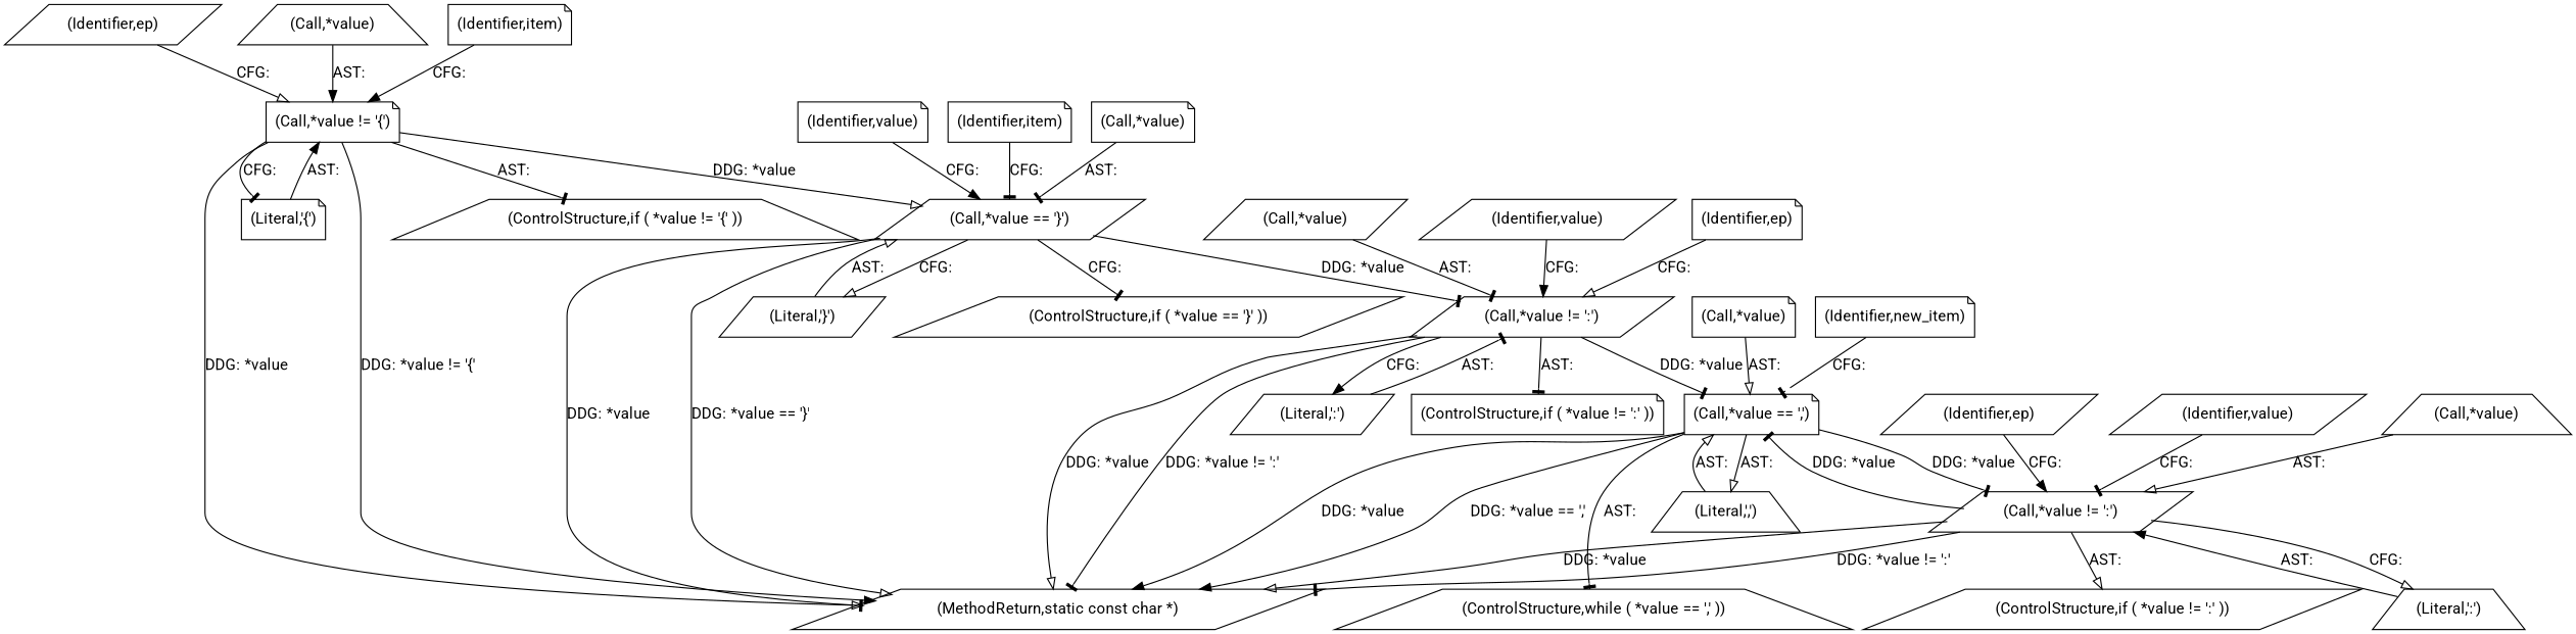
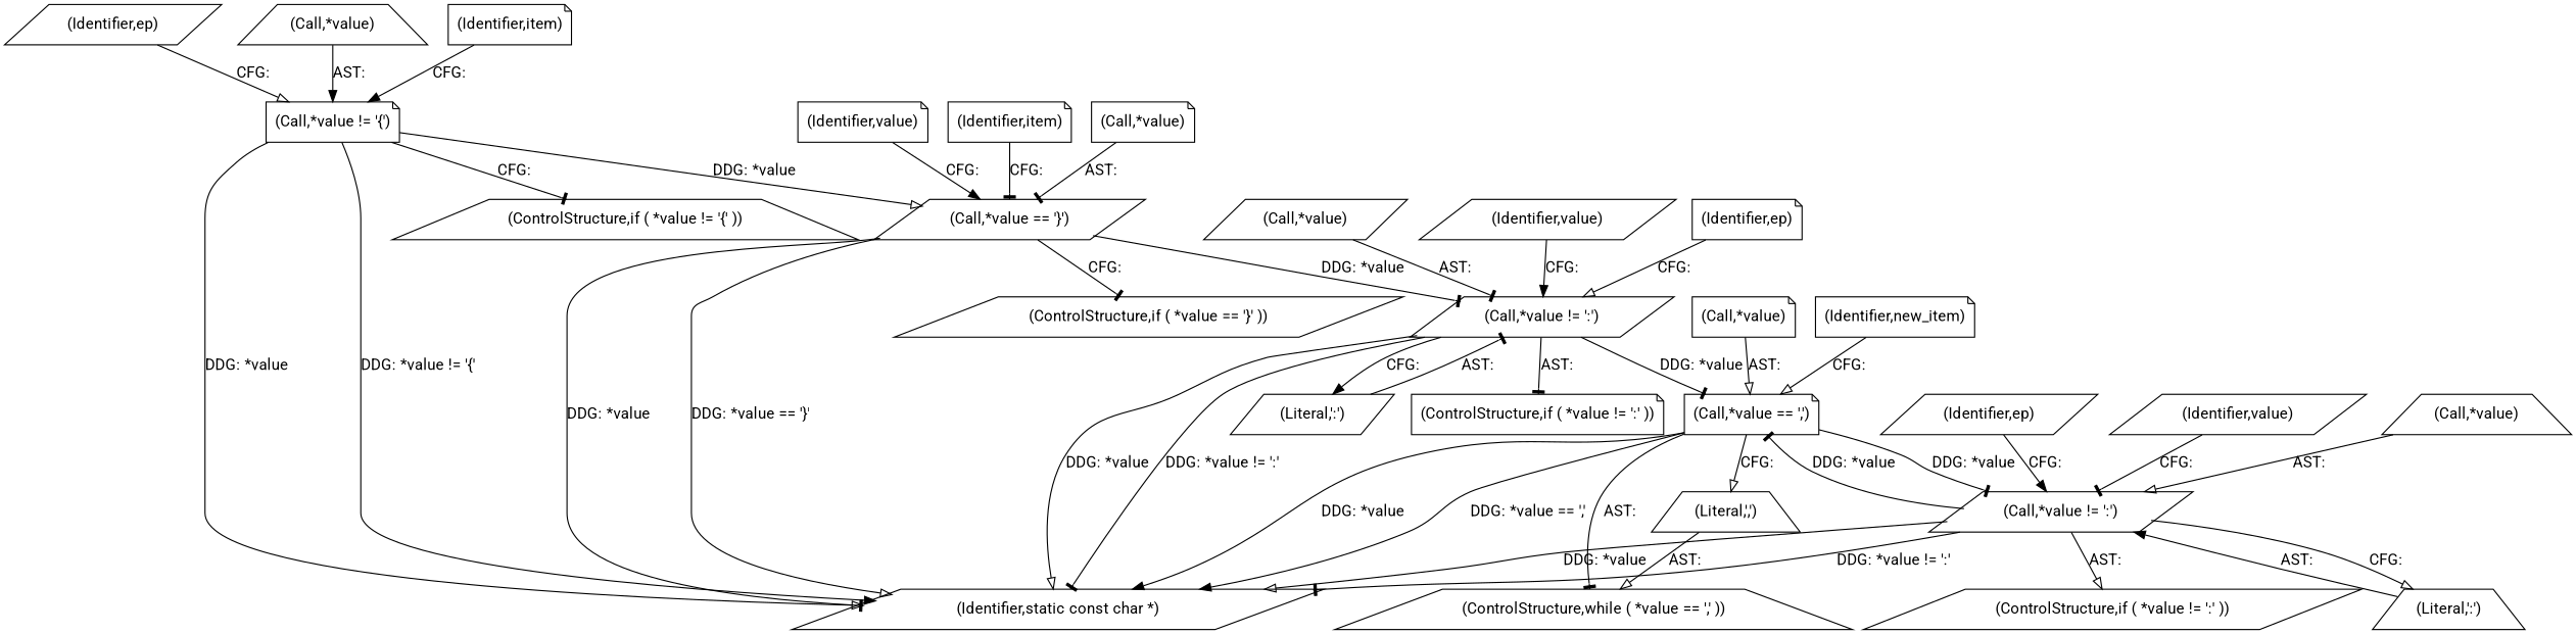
  digraph {
    fontname=Roboto
    node [fontname=Roboto shape=parallelogram]
    edge [arrowhead=tee fontname=Roboto]
    n1 [label="(Call,*value == ',')" shape=note]
    n2 [label="(Call,*value != ':')"]
    n3 [label="(Literal,',')" shape=trapezium]
-   n4 [label="(MethodReturn,static const char *)"]
+   n4 [label="(Identifier,static const char *)"]
    n5 [label="(ControlStructure,while ( *value == ',' ))" shape=trapezium]
    n6 [label="(ControlStructure,if ( *value != ':' ))"]
    n7 [label="(Literal,':')" shape=trapezium]
    n8 [label="(Call,*value != ':')"]
    n9 [label="(Literal,':')"]
    n10 [label="(ControlStructure,if ( *value != ':' ))" shape=note]
    n11 [label="(Call,*value == '}')"]
-   n12 [label="(Literal,'}')"]
    n13 [label="(ControlStructure,if ( *value == '}' ))"]
    n14 [label="(Call,*value != '{')" shape=note]
    n15 [label="(ControlStructure,if ( *value != '{' ))" shape=trapezium]
-   n16 [label="(Literal,'{')" shape=note]
    n17 [label="(Identifier,ep)"]
    n18 [label="(Call,*value)"]
    n19 [label="(Identifier,ep)"]
    n20 [label="(Identifier,value)"]
    n21 [label="(Identifier,value)" shape=note]
    n22 [label="(Call,*value)" shape=trapezium]
    n23 [label="(Identifier,value)"]
    n24 [label="(Identifier,item)" shape=note]
    n25 [label="(Call,*value)" shape=note]
    n26 [label="(Call,*value)" shape=trapezium]
    n27 [label="(Identifier,ep)" shape=note]
    n28 [label="(Identifier,new_item)" shape=note]
    n29 [label="(Identifier,item)" shape=note]
    n30 [label="(Call,*value)" shape=note]
    n1 -> n2 [label="DDG: *value"]
-   n1 -> n3 [arrowhead=onormal label="AST: "]
+   n1 -> n3 [arrowhead=onormal label="CFG: "]
    n1 -> n4 [arrowhead=normal label="DDG: *value"]
    n1 -> n4 [arrowhead=normal label="DDG: *value == ','"]
    n1 -> n5 [label="AST: "]
    n2 -> n1 [label="DDG: *value"]
    n2 -> n4 [arrowhead=onormal label="DDG: *value"]
    n2 -> n4 [label="DDG: *value != ':'"]
    n2 -> n6 [arrowhead=onormal label="AST: "]
    n2 -> n7 [arrowhead=onormal label="CFG: "]
-   n3 -> n1 [arrowhead=onormal label="AST: "]
+   n3 -> n5 [arrowhead=onormal label="AST: "]
    n7 -> n2 [arrowhead=normal label="AST: "]
    n8 -> n1 [label="DDG: *value"]
    n8 -> n4 [label="DDG: *value != ':'"]
    n8 -> n4 [arrowhead=onormal label="DDG: *value"]
    n8 -> n9 [arrowhead=normal label="CFG: "]
    n8 -> n10 [label="AST: "]
    n9 -> n8 [label="AST: "]
    n11 -> n4 [label="DDG: *value"]
    n11 -> n4 [arrowhead=onormal label="DDG: *value == '}'"]
    n11 -> n8 [label="DDG: *value"]
-   n11 -> n12 [arrowhead=onormal label="CFG: "]
    n11 -> n13 [label="CFG: "]
-   n12 -> n11 [arrowhead=onormal label="AST: "]
    n14 -> n4 [arrowhead=onormal label="DDG: *value"]
    n14 -> n4 [arrowhead=normal label="DDG: *value != '{'"]
    n14 -> n11 [arrowhead=onormal label="DDG: *value"]
-   n14 -> n15 [label="AST: "]
-   n14 -> n16 [label="CFG: "]
-   n16 -> n14 [arrowhead=normal label="AST: "]
+   n14 -> n15 [label="CFG: "]
    n17 -> n2 [arrowhead=normal label="CFG: "]
    n18 -> n8 [label="AST: "]
    n19 -> n14 [arrowhead=onormal label="CFG: "]
    n20 -> n2 [label="CFG: "]
    n21 -> n11 [arrowhead=normal label="CFG: "]
    n22 -> n14 [arrowhead=normal label="AST: "]
    n23 -> n8 [arrowhead=normal label="CFG: "]
    n24 -> n11 [label="CFG: "]
    n25 -> n1 [arrowhead=onormal label="AST: "]
    n26 -> n2 [arrowhead=onormal label="AST: "]
    n27 -> n8 [arrowhead=onormal label="CFG: "]
-   n28 -> n1 [label="CFG: "]
+   n28 -> n1 [arrowhead=onormal label="CFG: "]
    n29 -> n14 [arrowhead=normal label="CFG: "]
    n30 -> n11 [label="AST: "]
  }
